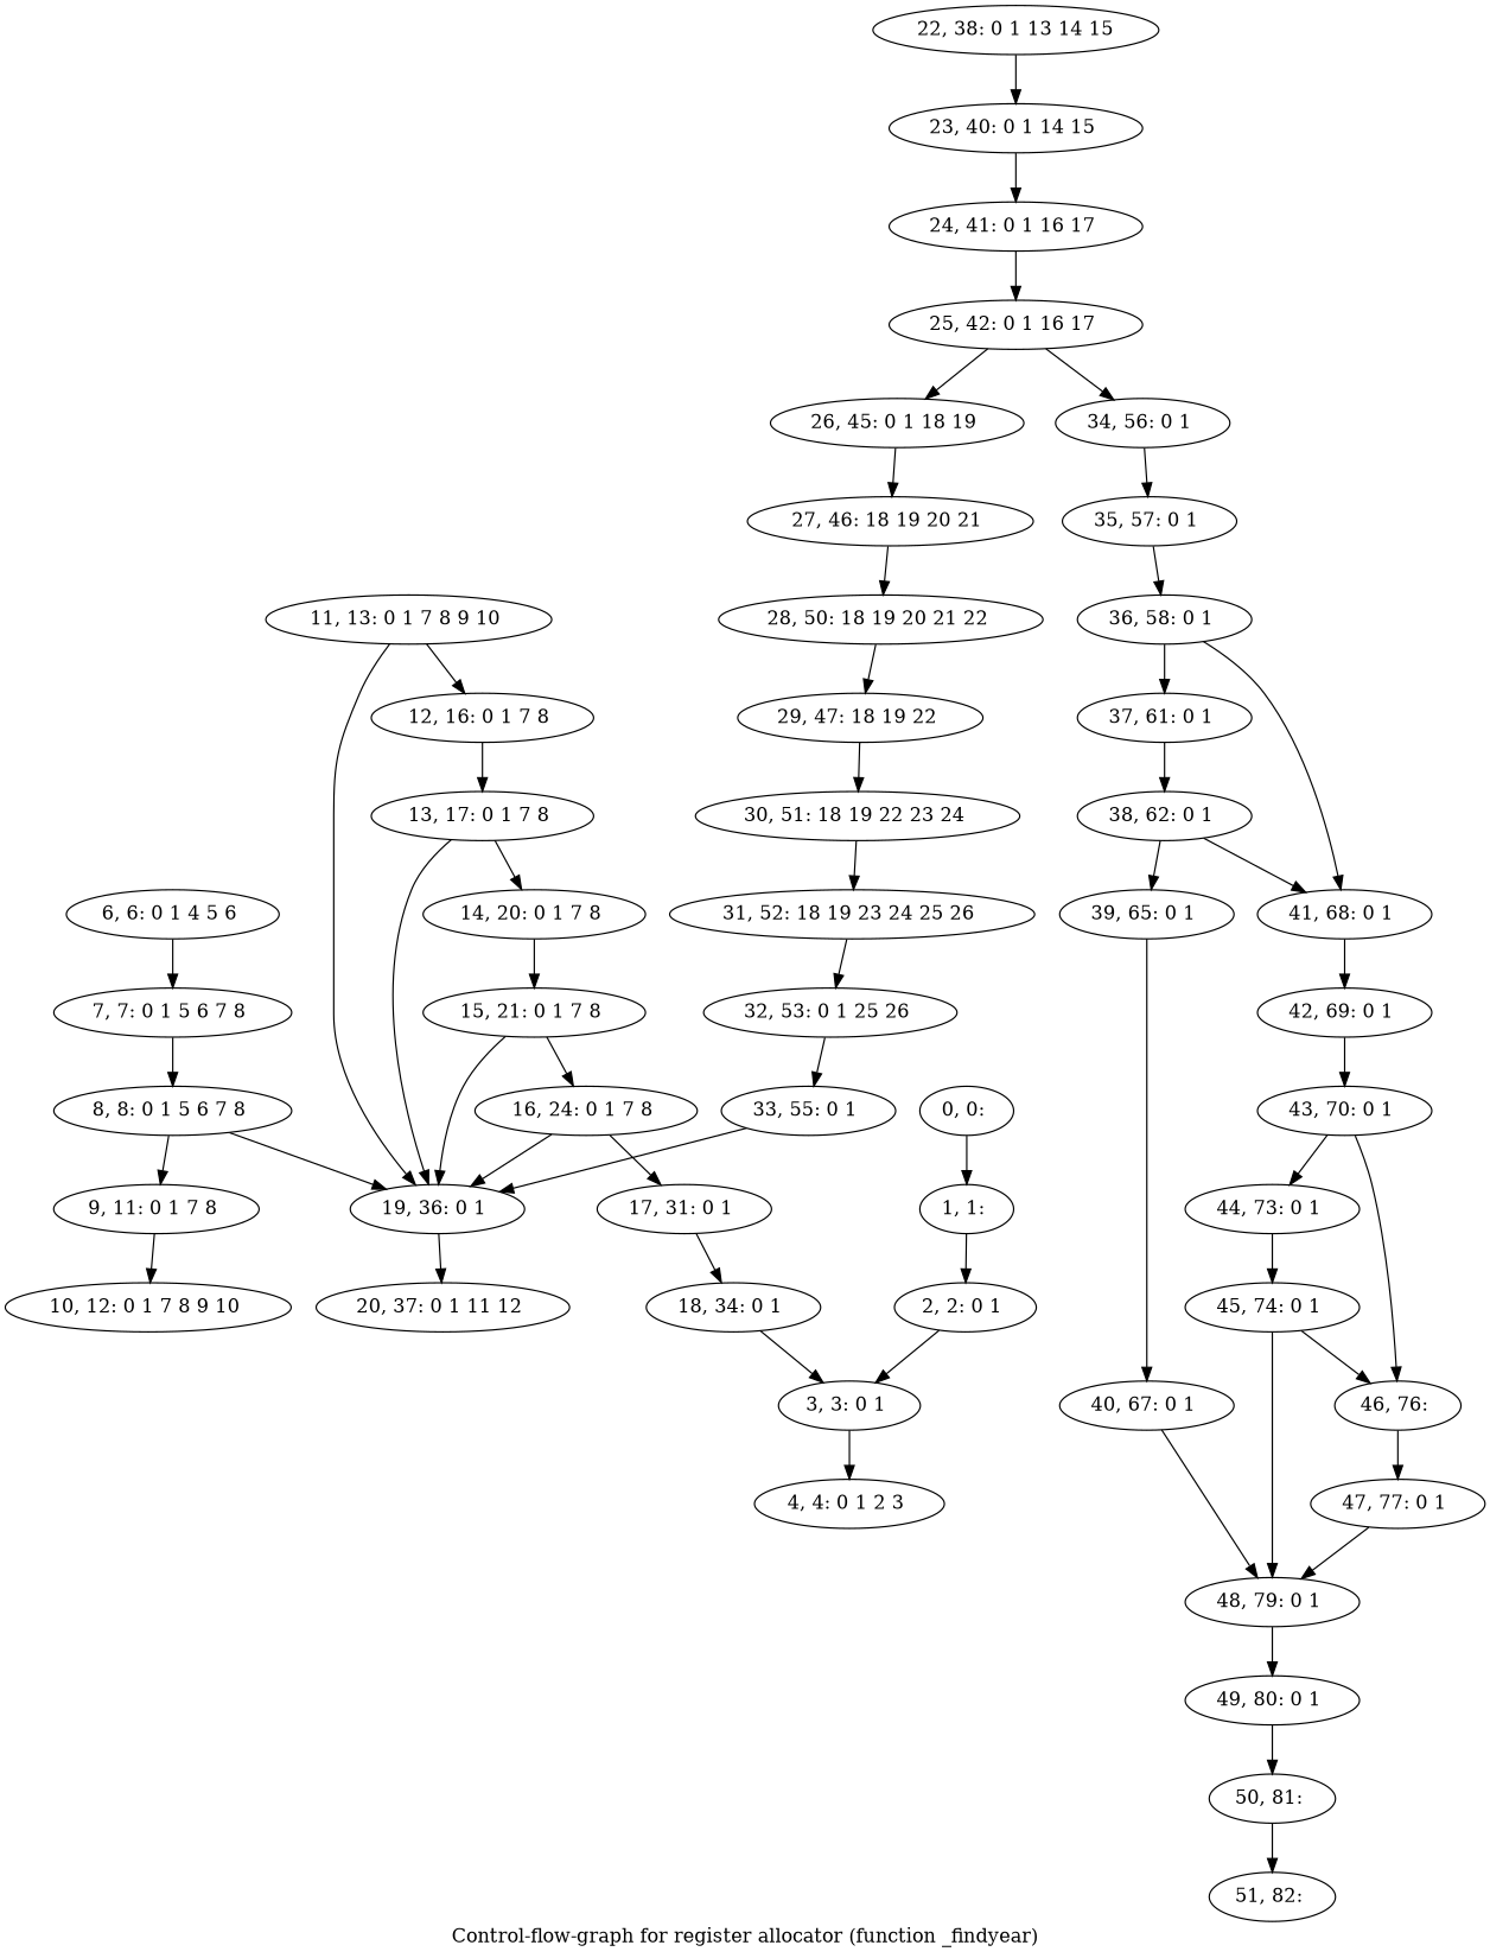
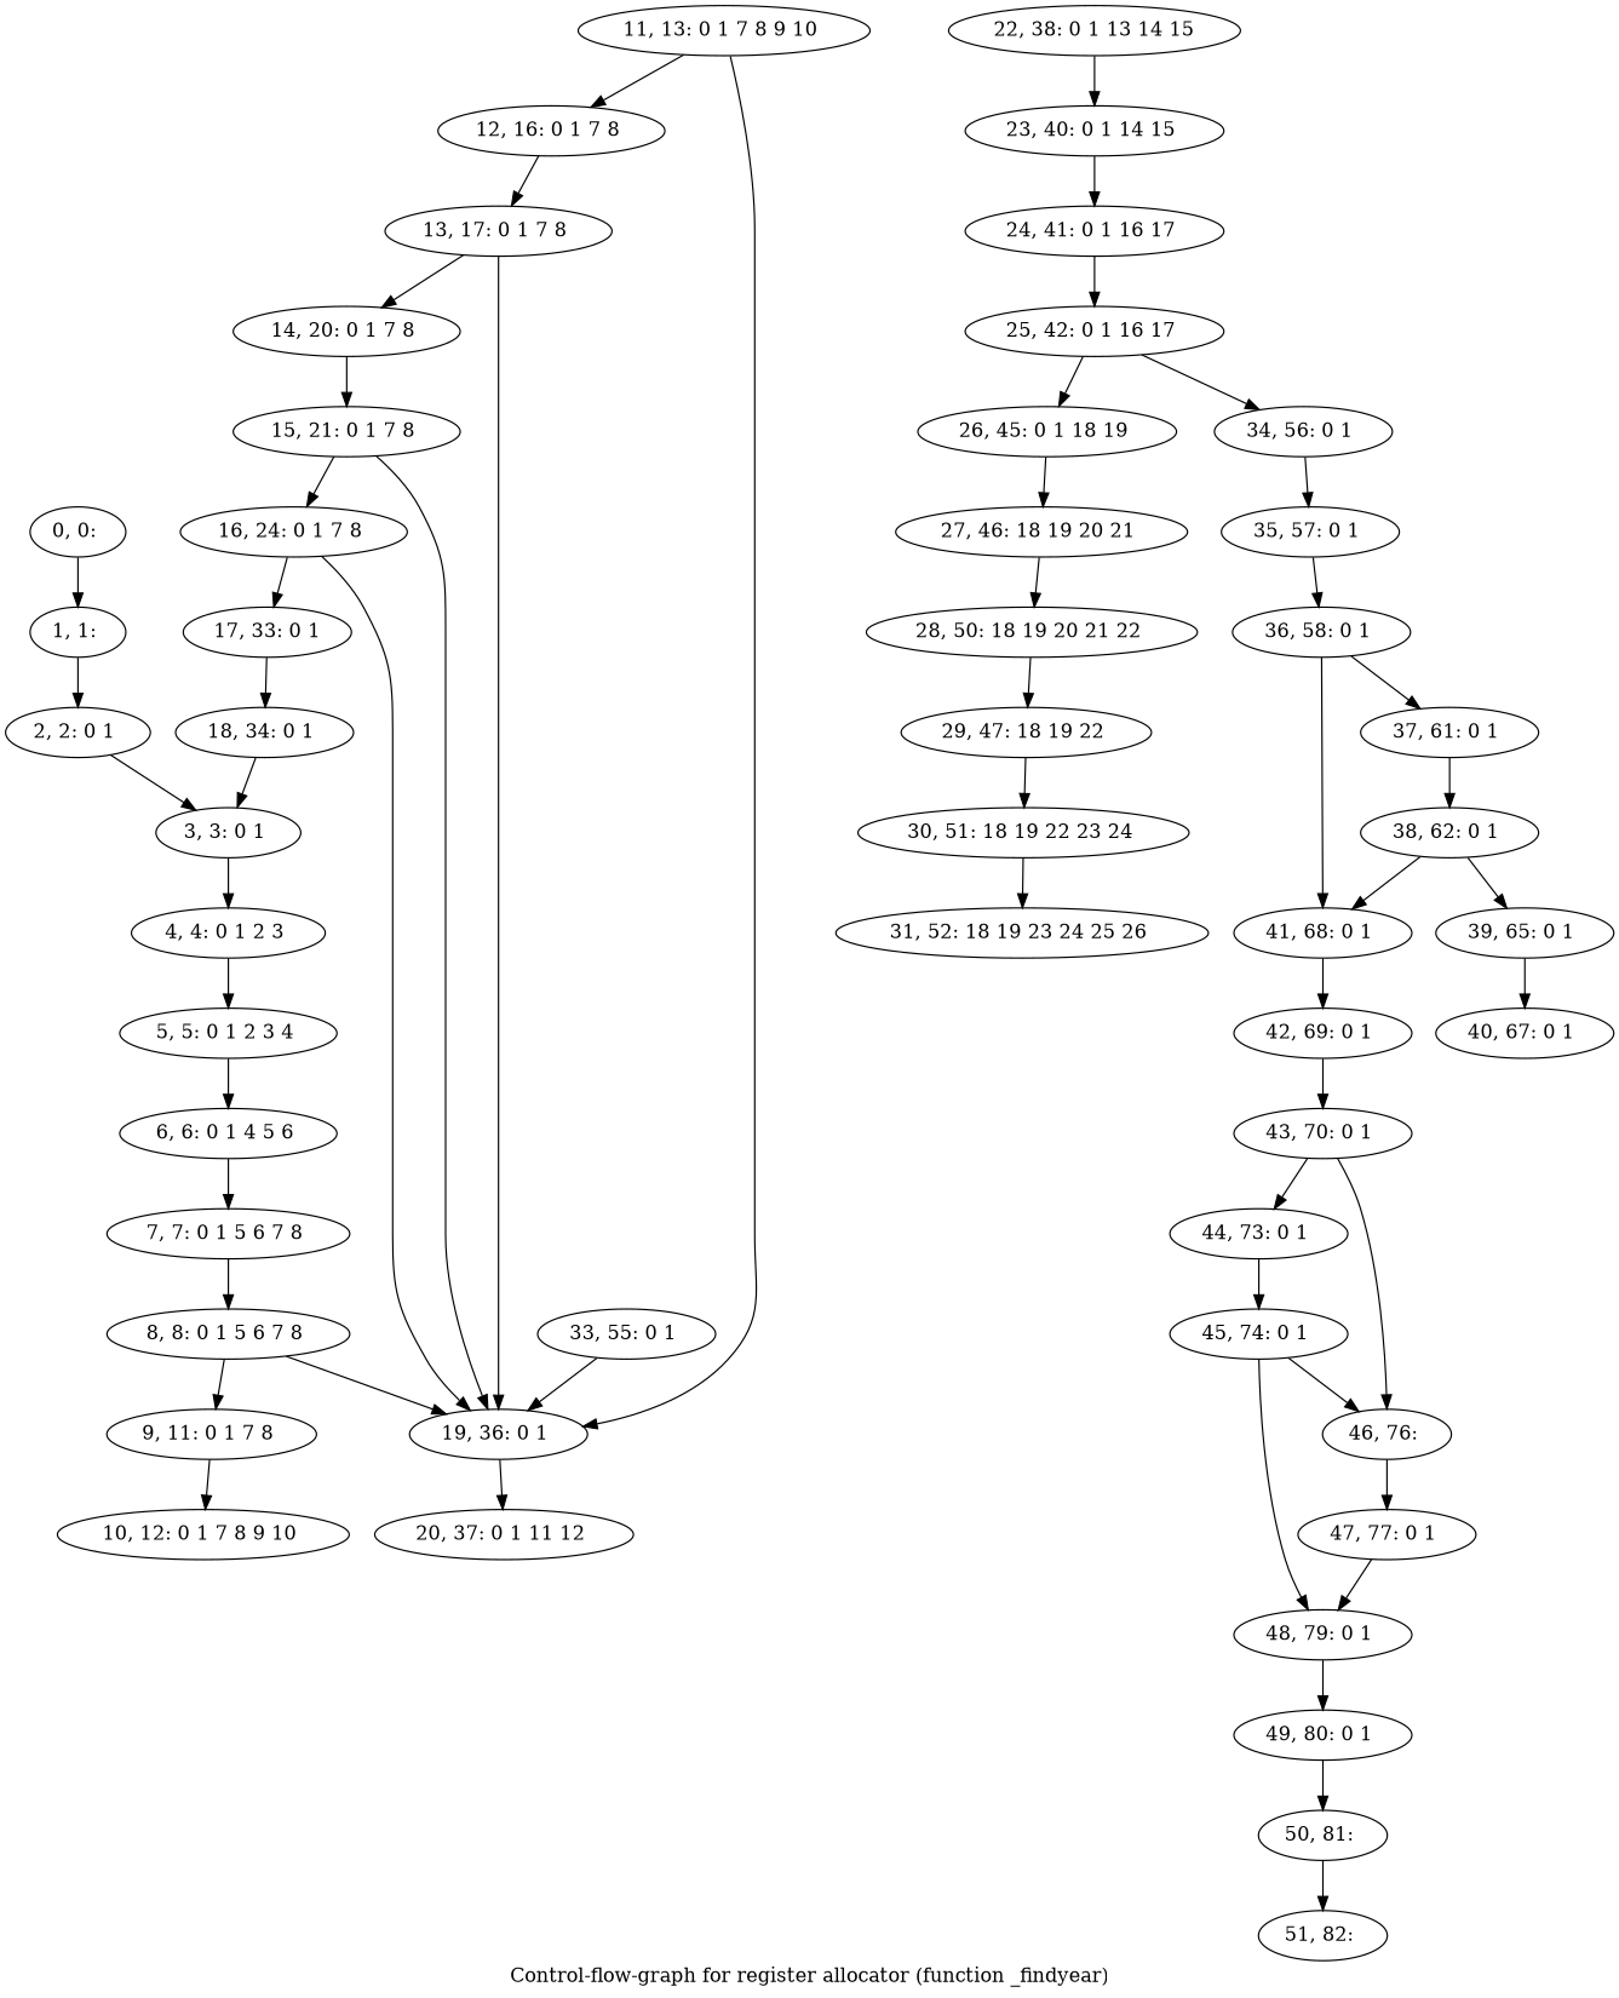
  digraph {
    label="Control-flow-graph for register allocator (function _findyear)"
    n1 [label="0, 0: "]
    n2 [label="1, 1: "]
    n3 [label="2, 2: 0 1 "]
    n4 [label="3, 3: 0 1 "]
    n5 [label="4, 4: 0 1 2 3 "]
+   n6 [label="5, 5: 0 1 2 3 4 "]
    n7 [label="6, 6: 0 1 4 5 6 "]
    n8 [label="7, 7: 0 1 5 6 7 8 "]
    n9 [label="8, 8: 0 1 5 6 7 8 "]
    n10 [label="9, 11: 0 1 7 8 "]
    n11 [label="19, 36: 0 1 "]
    n12 [label="10, 12: 0 1 7 8 9 10 "]
    n13 [label="20, 37: 0 1 11 12 "]
    n14 [label="11, 13: 0 1 7 8 9 10 "]
    n15 [label="12, 16: 0 1 7 8 "]
    n16 [label="13, 17: 0 1 7 8 "]
    n17 [label="14, 20: 0 1 7 8 "]
    n18 [label="15, 21: 0 1 7 8 "]
    n19 [label="16, 24: 0 1 7 8 "]
-   n20 [label="17, 31: 0 1 "]
+   n20 [label="17, 33: 0 1"]
    n21 [label="18, 34: 0 1 "]
    n22 [label="22, 38: 0 1 13 14 15"]
    n23 [label="23, 40: 0 1 14 15 "]
    n24 [label="24, 41: 0 1 16 17 "]
    n25 [label="25, 42: 0 1 16 17 "]
    n26 [label="26, 45: 0 1 18 19 "]
    n27 [label="34, 56: 0 1 "]
    n28 [label="27, 46: 18 19 20 21 "]
    n29 [label="35, 57: 0 1 "]
    n30 [label="28, 50: 18 19 20 21 22 "]
    n31 [label="29, 47: 18 19 22 "]
    n32 [label="30, 51: 18 19 22 23 24 "]
    n33 [label="31, 52: 18 19 23 24 25 26 "]
-   n34 [label="32, 53: 0 1 25 26 "]
    n35 [label="33, 55: 0 1 "]
    n36 [label="36, 58: 0 1 "]
    n37 [label="37, 61: 0 1 "]
    n38 [label="41, 68: 0 1 "]
    n39 [label="38, 62: 0 1 "]
    n40 [label="42, 69: 0 1 "]
    n41 [label="39, 65: 0 1 "]
    n42 [label="40, 67: 0 1 "]
    n43 [label="48, 79: 0 1 "]
    n44 [label="49, 80: 0 1 "]
    n45 [label="43, 70: 0 1 "]
    n46 [label="44, 73: 0 1 "]
    n47 [label="46, 76: "]
    n48 [label="45, 74: 0 1 "]
    n49 [label="47, 77: 0 1 "]
    n50 [label="50, 81: "]
    n51 [label="51, 82: "]
    n1 -> n2
    n2 -> n3
    n3 -> n4
    n4 -> n5
+   n5 -> n6
+   n6 -> n7
    n7 -> n8
    n8 -> n9
    n9 -> n10
    n9 -> n11
    n10 -> n12
    n11 -> n13
    n14 -> n11
    n14 -> n15
    n15 -> n16
    n16 -> n11
    n16 -> n17
    n17 -> n18
    n18 -> n11
    n18 -> n19
    n19 -> n11
    n19 -> n20
    n20 -> n21
    n21 -> n4
    n22 -> n23
    n23 -> n24
    n24 -> n25
    n25 -> n26
    n25 -> n27
    n26 -> n28
    n27 -> n29
    n28 -> n30
    n29 -> n36
    n30 -> n31
    n31 -> n32
    n32 -> n33
-   n33 -> n34
-   n34 -> n35
    n35 -> n11
    n36 -> n37
    n36 -> n38
    n37 -> n39
    n38 -> n40
    n39 -> n38
    n39 -> n41
    n40 -> n45
    n41 -> n42
-   n42 -> n43
    n43 -> n44
    n44 -> n50
    n45 -> n46
    n45 -> n47
    n46 -> n48
    n47 -> n49
    n48 -> n43
    n48 -> n47
    n49 -> n43
    n50 -> n51
  }
